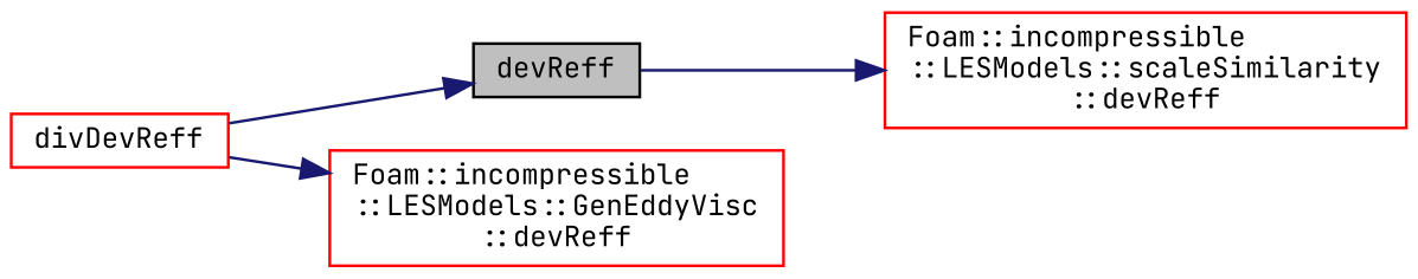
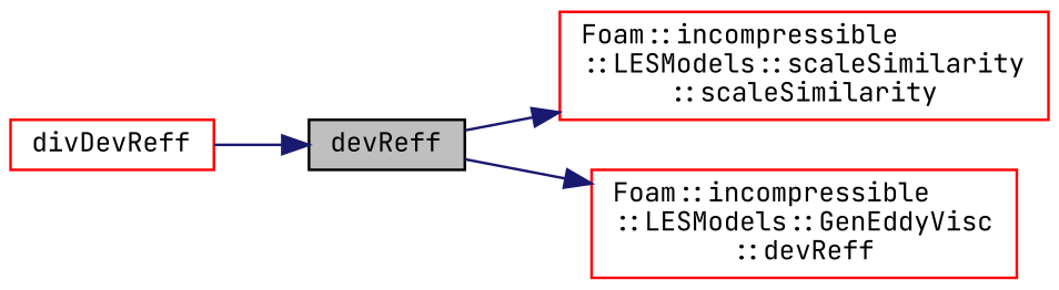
  digraph {
    fontname="JetBrains Mono"
    rankdir=LR
    node [color=red fontname="JetBrains Mono" fontsize=10 shape=record]
    edge [color=midnightblue fontname="JetBrains Mono" fontsize=10 labelfontname=FreeSans labelfontsize=10 style=solid]
    n1 [color=black fillcolor=grey75 fontcolor=black height=0.2 label=devReff style=filled width=0.4]
-   n2 [height=0.2 label="Foam::incompressible\l::LESModels::scaleSimilarity\l::devReff" width=0.4]
+   n2 [height=0.2 label="Foam::incompressible\l::LESModels::scaleSimilarity\l::scaleSimilarity" width=0.4]
    n3 [height=0.2 label="Foam::incompressible\l::LESModels::GenEddyVisc\l::devReff" width=0.4]
    n4 [height=0.2 label=divDevReff width=0.4]
    n1 -> n2
-   n4 -> n3
+   n1 -> n3
    n4 -> n1
  }
